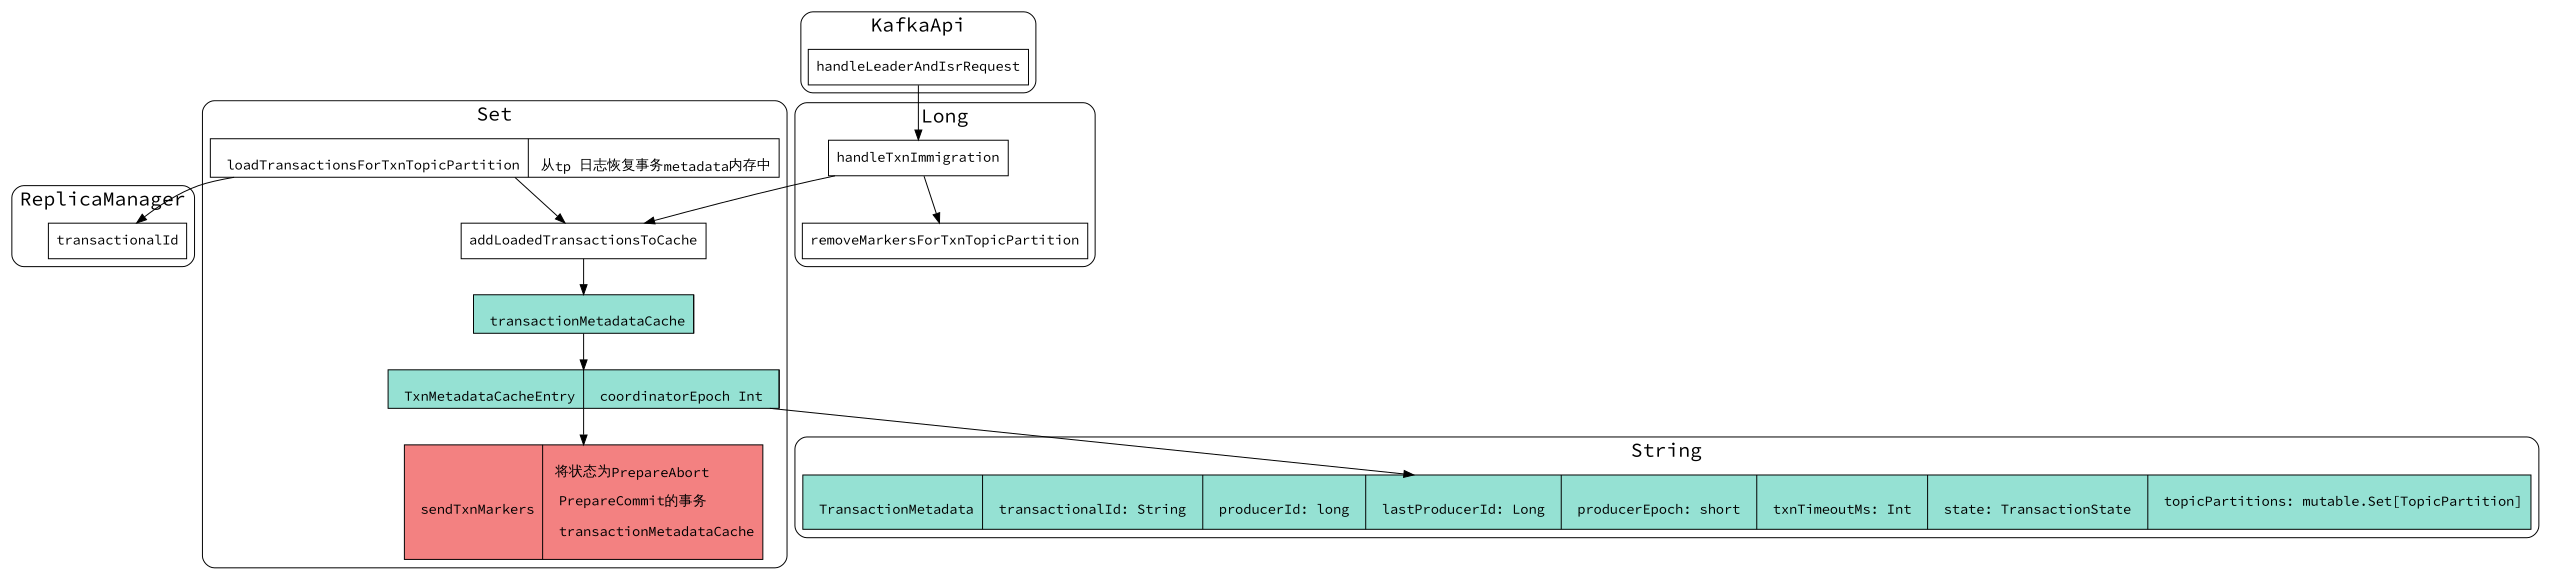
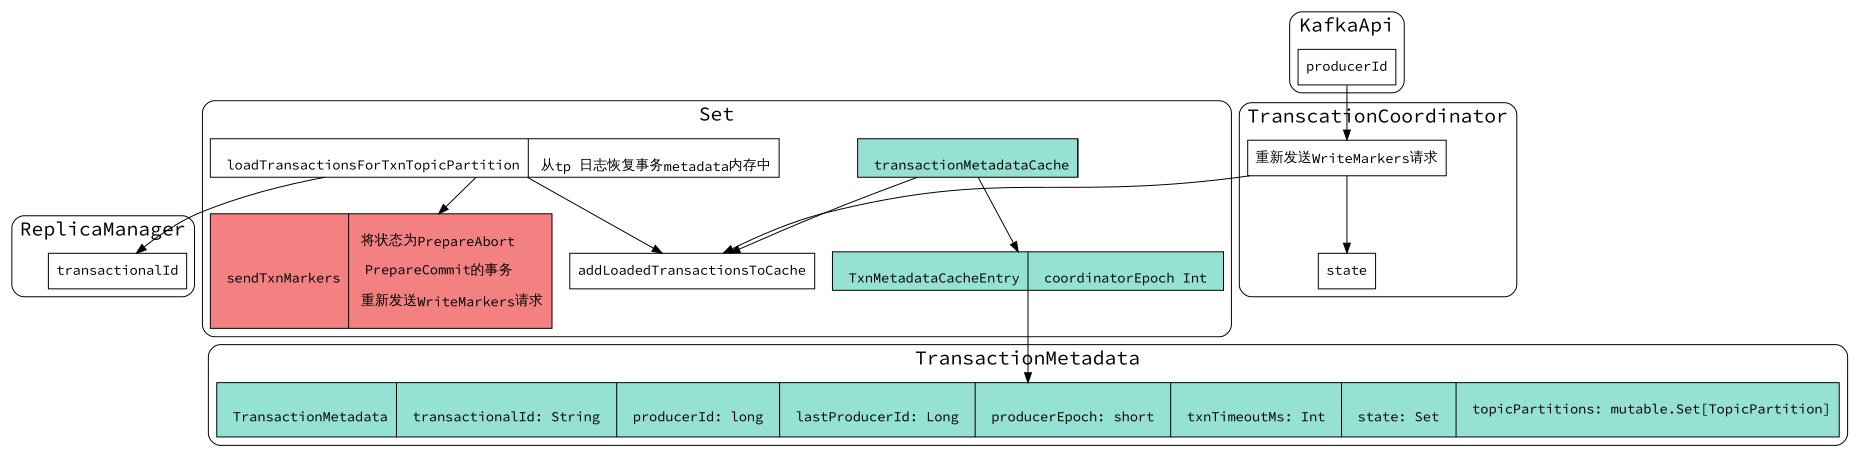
  digraph {
    fontname="Source Code Pro"
    newrank=true
    rankdir=TB
    node [fontname="Source Code Pro" shape=record]
    edge [fontname="Source Code Pro"]
-   n1 [fillcolor="#95e1d3" label="{{\n        TransactionMetadata|\n        transactionalId: String \l|\n        producerId: long \l|\n        lastProducerId: Long \l|\n        producerEpoch: short \l|\n        txnTimeoutMs: Int \l|\n        state: TransactionState \l|\n        topicPartitions: mutable.Set[TopicPartition]\l\n      }}" style=filled]
+   n1 [fillcolor="#95e1d3" label="{{\n        TransactionMetadata|\n        transactionalId: String \l|\n        producerId: long \l|\n        lastProducerId: Long \l|\n        producerEpoch: short \l|\n        txnTimeoutMs: Int \l|\n        state: Set \l|\n        topicPartitions: mutable.Set[TopicPartition]\l\n      }}" style=filled]
    n2 [label=transactionalId shape=box]
    n3 [fillcolor="#95e1d3" label="{{\n        transactionMetadataCache|\n        <entry>mutable.Map[Int, TxnMetadataCacheEntry]\l\n        parition 到cacheEntry的映射\n      }}" style=filled]
    n4 [fillcolor="#95e1d3" label="{{\n        TxnMetadataCacheEntry|\n        coordinatorEpoch Int \l|\n        <meta> metadataPerTransactionalId \l \n        Pool[String, TransactionMetadata]\l\n        事务ID到事务metadata映射\n      }}" style=filled]
    n5 [label="{{\n        loadTransactionsForTxnTopicPartition|\n        从tp 日志恢复事务metadata内存中\n      }}"]
-   n6 [fillcolor="#f38181" label="{{\n        sendTxnMarkers|\n        将状态为PrepareAbort\l \n        PrepareCommit的事务\l\n        transactionMetadataCache\l\n      }}" style=filled]
+   n6 [fillcolor="#f38181" label="{{\n        sendTxnMarkers|\n        将状态为PrepareAbort\l \n        PrepareCommit的事务\l\n        重新发送WriteMarkers请求\l\n      }}" style=filled]
    addLoadedTransactionsToCache [shape=box]
-   handleTxnImmigration [shape=box]
-   removeMarkersForTxnTopicPartition [shape=box]
-   handleLeaderAndIsrRequest [shape=box]
+   handleTxnImmigration [shape=box label="重新发送WriteMarkers请求"]
+   removeMarkersForTxnTopicPartition [shape=box label=state]
+   handleLeaderAndIsrRequest [shape=box label=producerId]
    subgraph cluster_1 {
      fontsize=20
-     label=String
+     label=TransactionMetadata
      style=rounded
      n1
    }
    subgraph cluster_2 {
      fontsize=20
      label=ReplicaManager
      style=rounded
      n2
    }
    subgraph cluster_3 {
      fontsize=20
      label=Set
      style=rounded
      n3
      n4
      n5
      n6
      addLoadedTransactionsToCache
    }
    subgraph cluster_4 {
      fontsize=20
-     label=Long
+     label=TranscationCoordinator
      style=rounded
      handleTxnImmigration
      removeMarkersForTxnTopicPartition
    }
    subgraph cluster_5 {
      fontsize=20
      label=KafkaApi
      style=rounded
      handleLeaderAndIsrRequest
    }
    n3 -> n4 [tailport=entry]
    n4 -> n1 [tailport=meta]
    n5 -> n2
-   n4 -> n6
+   n5 -> n6
    n5 -> addLoadedTransactionsToCache
-   addLoadedTransactionsToCache -> n3
+   n3 -> addLoadedTransactionsToCache
    handleTxnImmigration -> addLoadedTransactionsToCache
    handleTxnImmigration -> removeMarkersForTxnTopicPartition
    handleLeaderAndIsrRequest -> handleTxnImmigration
  }
